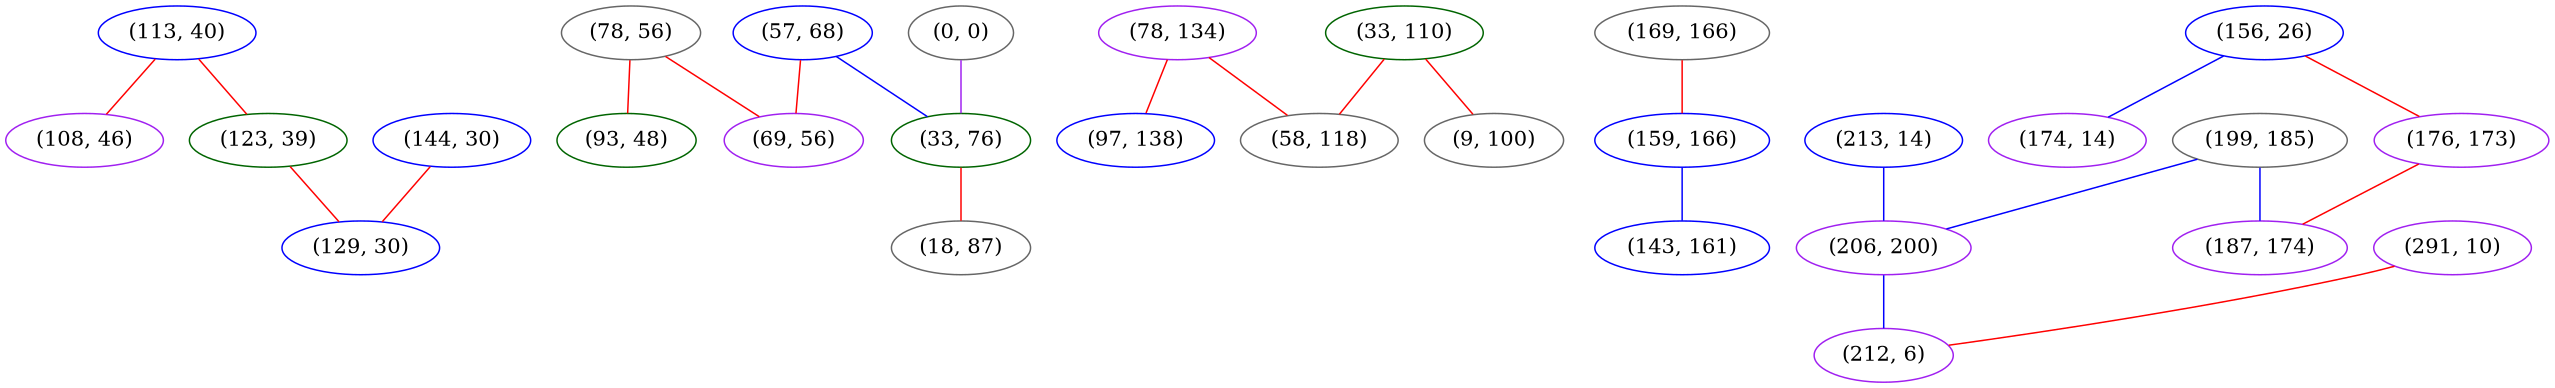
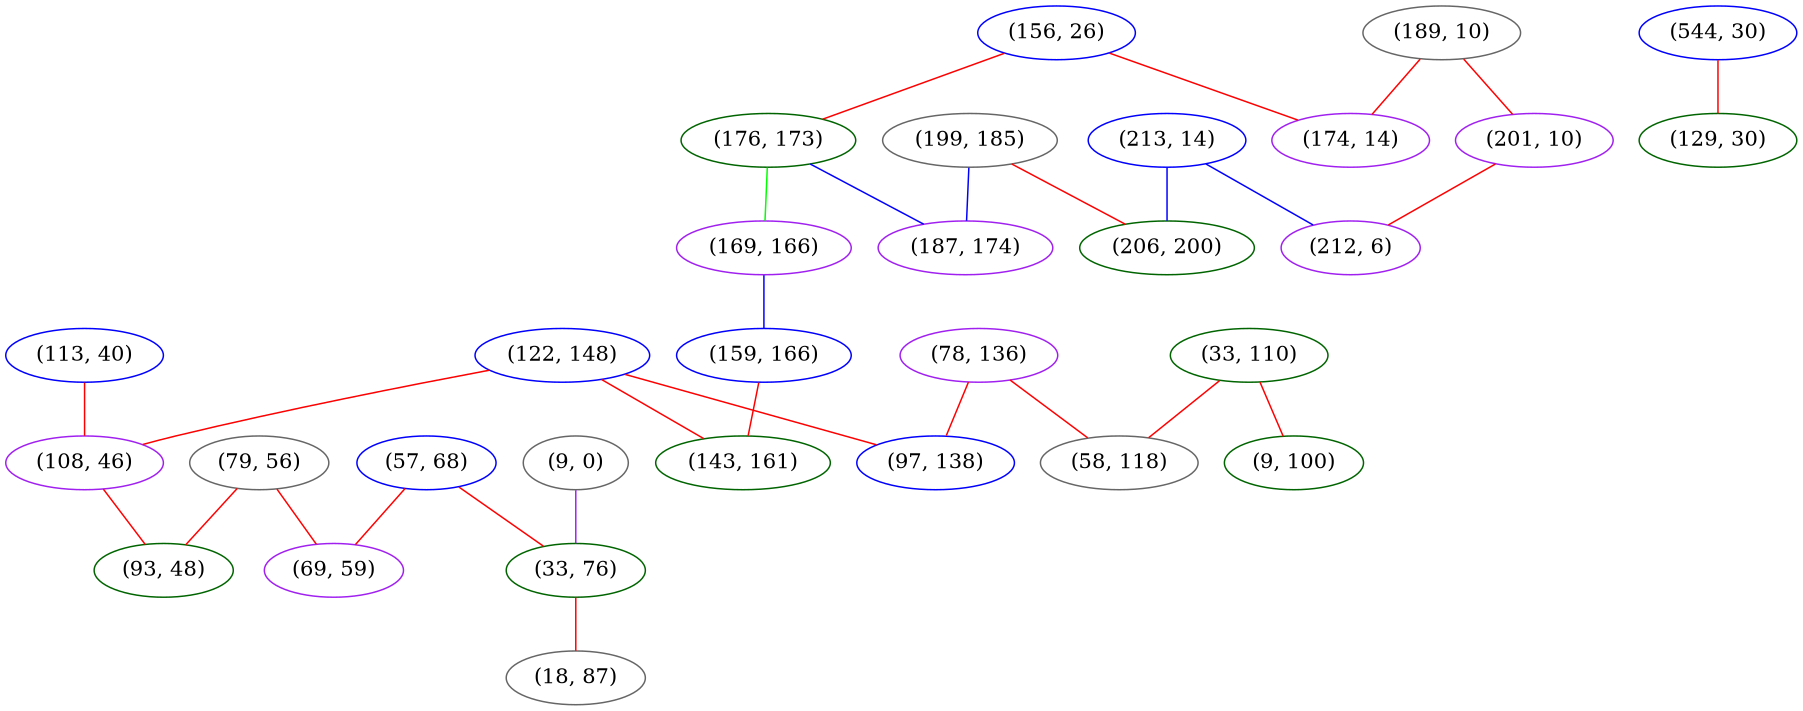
  graph {
    node [color=purple]
    edge [color=red weight=1]
    "(108, 46)"
    "(113, 40)" [color=blue]
-   "(123, 39)" [color=darkgreen]
    "(93, 48)" [color=darkgreen]
-   "(129, 30)" [color=blue]
-   "(79, 56)" [color=gray40 label="(78, 56)"]
-   "(69, 56)"
+   "(129, 30)" [color=darkgreen]
+   "(79, 56)" [color=gray40]
+   "(69, 56)" [label="(69, 59)"]
+   "(122, 148)" [color=blue]
    "(97, 138)" [color=blue]
-   "(143, 161)" [color=blue]
+   "(143, 161)" [color=darkgreen]
    "(57, 68)" [color=blue]
    "(33, 76)" [color=darkgreen]
    "(18, 87)" [color=gray40]
-   "(201, 10)" [label="(291, 10)"]
+   "(189, 10)" [color=gray40]
+   "(201, 10)"
    "(174, 14)"
    n17 [label="(212, 6)"]
-   "(78, 134)"
+   "(78, 134)" [label="(78, 136)"]
    "(58, 118)" [color=gray40]
    "(156, 26)" [color=blue]
-   "(176, 173)"
-   "(144, 30)" [color=blue]
+   "(176, 173)" [color=darkgreen]
+   "(144, 30)" [color=blue label="(544, 30)"]
    "(33, 110)" [color=darkgreen]
-   "(9, 100)" [color=gray40]
+   "(9, 100)" [color=darkgreen]
    "(199, 185)" [color=gray40]
    "(187, 174)"
-   "(206, 200)"
-   "(169, 166)" [color=gray40]
+   "(206, 200)" [color=darkgreen]
+   "(169, 166)"
    "(159, 166)" [color=blue]
    "(213, 14)" [color=blue]
-   "(0, 0)" [color=gray40]
+   "(0, 0)" [color=gray40 label="(9, 0)"]
+   "(108, 46)" -- "(93, 48)"
    "(113, 40)" -- "(108, 46)"
-   "(113, 40)" -- "(123, 39)"
-   "(123, 39)" -- "(129, 30)"
    "(79, 56)" -- "(93, 48)"
    "(79, 56)" -- "(69, 56)"
+   "(122, 148)" -- "(108, 46)"
+   "(122, 148)" -- "(97, 138)"
+   "(122, 148)" -- "(143, 161)"
    "(57, 68)" -- "(69, 56)"
-   "(57, 68)" -- "(33, 76)" [color=blue]
+   "(57, 68)" -- "(33, 76)"
    "(33, 76)" -- "(18, 87)"
+   "(189, 10)" -- "(201, 10)"
+   "(189, 10)" -- "(174, 14)"
    "(201, 10)" -- n17
    "(78, 134)" -- "(97, 138)"
    "(78, 134)" -- "(58, 118)"
-   "(156, 26)" -- "(174, 14)" [color=blue]
+   "(156, 26)" -- "(174, 14)"
    "(156, 26)" -- "(176, 173)"
-   "(176, 173)" -- "(187, 174)"
+   "(176, 173)" -- "(187, 174)" [color=blue]
+   "(176, 173)" -- "(169, 166)" [color=green weight=2]
    "(144, 30)" -- "(129, 30)"
    "(33, 110)" -- "(58, 118)"
    "(33, 110)" -- "(9, 100)"
    "(199, 185)" -- "(187, 174)" [color=blue]
-   "(199, 185)" -- "(206, 200)" [color=blue]
-   "(169, 166)" -- "(159, 166)"
-   "(159, 166)" -- "(143, 161)" [color=blue]
-   "(206, 200)" -- n17 [color=blue weight=3]
+   "(199, 185)" -- "(206, 200)"
+   "(169, 166)" -- "(159, 166)" [color=blue]
+   "(159, 166)" -- "(143, 161)"
+   "(213, 14)" -- n17 [color=blue weight=3]
    "(213, 14)" -- "(206, 200)" [color=blue weight=3]
    "(0, 0)" -- "(33, 76)" [color=purple weight=4]
  }
